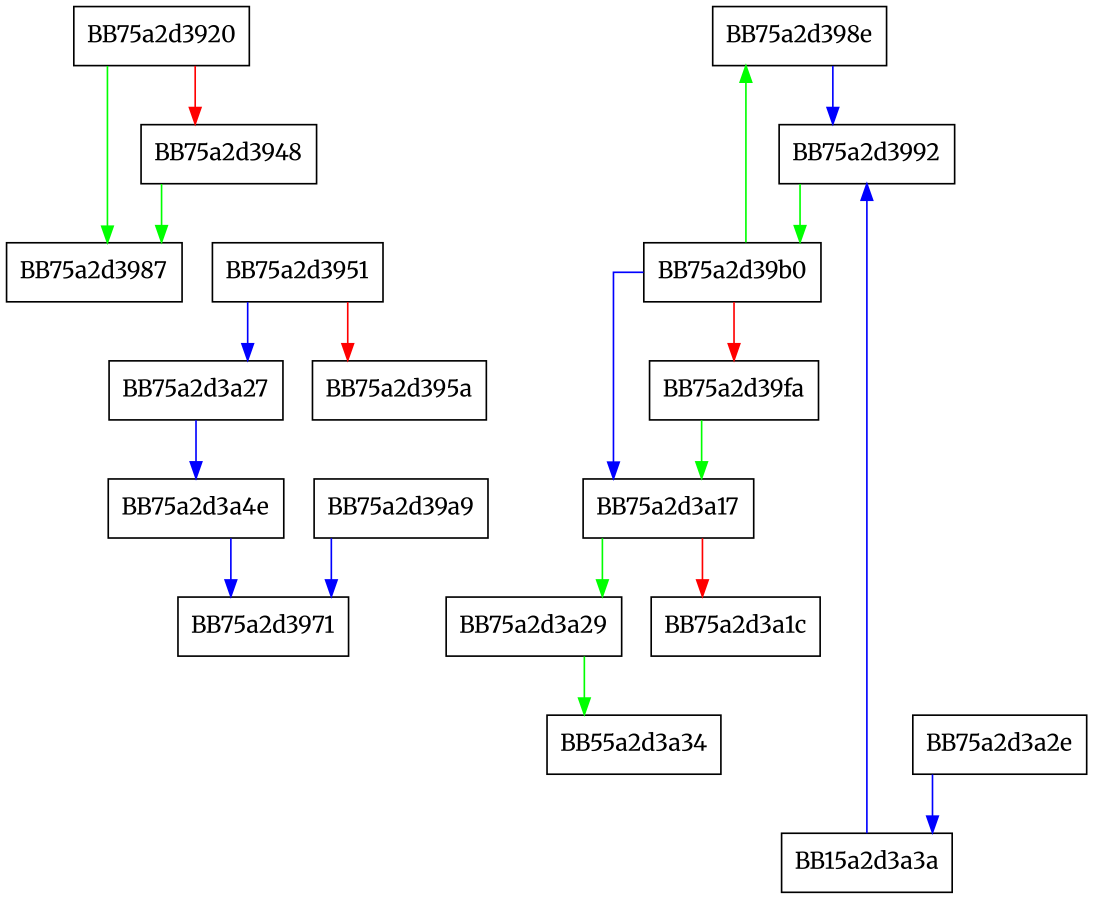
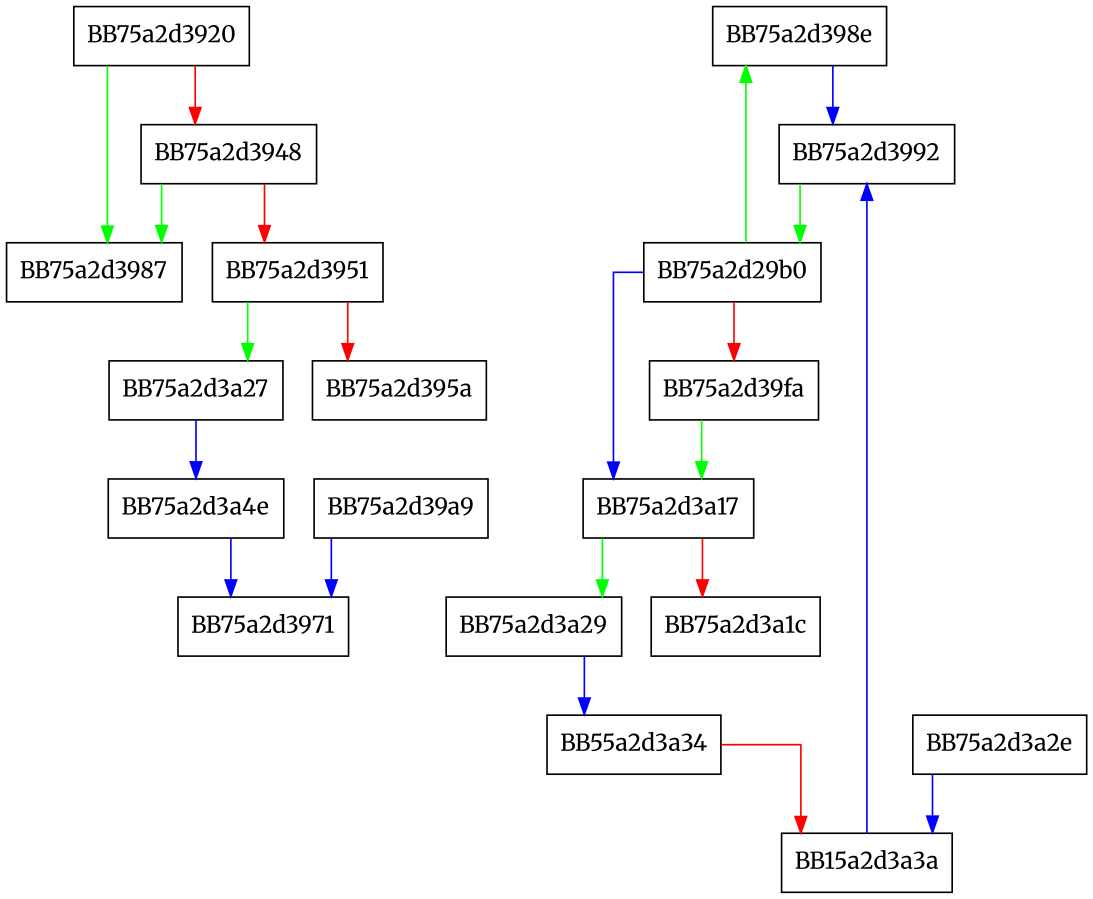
  digraph {
    fontname=Merriweather
    splines=ortho
    node [fontname=Merriweather shape=box]
    edge [color=green fontname=Merriweather]
    BB75a2d3920
    BB75a2d3987
    BB75a2d3948
    BB75a2d3951
    BB75a2d3a27
    BB75a2d395a
    BB75a2d3a4e
    BB75a2d3971
    BB75a2d398e
    BB75a2d3992
-   BB75a2d39b0
+   BB75a2d39b0 [label=BB75a2d29b0]
    BB75a2d3a17
    BB75a2d39fa
    BB75a2d39a9
    BB75a2d3a29
    BB75a2d3a1c
    n17 [label=BB55a2d3a34]
    n18 [label=BB15a2d3a3a]
    BB75a2d3a2e
    BB75a2d3920 -> BB75a2d3987
    BB75a2d3920 -> BB75a2d3948 [color=red]
    BB75a2d3948 -> BB75a2d3987
-   BB75a2d3951 -> BB75a2d3a27 [color=blue]
+   BB75a2d3948 -> BB75a2d3951 [color=red]
+   BB75a2d3951 -> BB75a2d3a27
    BB75a2d3951 -> BB75a2d395a [color=red]
    BB75a2d3a27 -> BB75a2d3a4e [color=blue]
    BB75a2d3a4e -> BB75a2d3971 [color=blue]
    BB75a2d398e -> BB75a2d3992 [color=blue]
    BB75a2d3992 -> BB75a2d39b0
    BB75a2d39b0 -> BB75a2d398e
    BB75a2d39b0 -> BB75a2d3a17 [color=blue]
    BB75a2d39b0 -> BB75a2d39fa [color=red]
    BB75a2d3a17 -> BB75a2d3a29
    BB75a2d3a17 -> BB75a2d3a1c [color=red]
    BB75a2d39fa -> BB75a2d3a17
    BB75a2d39a9 -> BB75a2d3971 [color=blue]
-   BB75a2d3a29 -> n17
+   BB75a2d3a29 -> n17 [color=blue]
+   n17 -> n18 [color=red]
    n18 -> BB75a2d3992 [color=blue]
    BB75a2d3a2e -> n18 [color=blue]
  }
